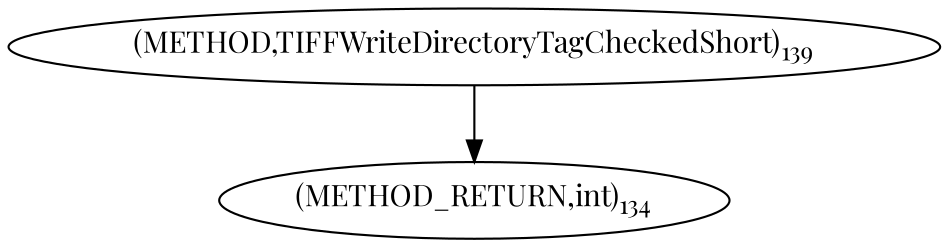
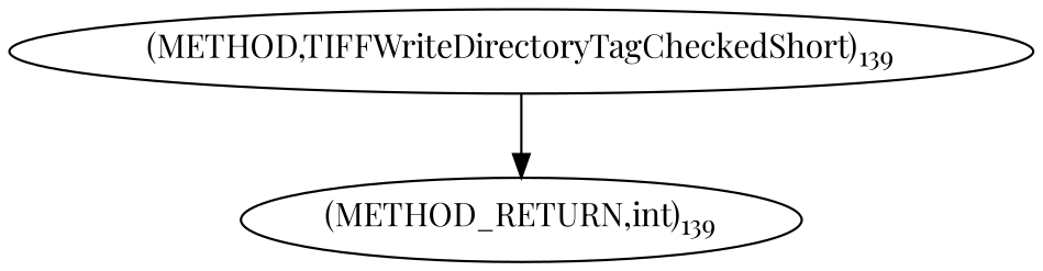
  digraph {
    fontname="Playfair Display"
    node [fontname="Playfair Display"]
    n1 [label=<(METHOD,TIFFWriteDirectoryTagCheckedShort)<SUB>139</SUB>>]
-   n2 [label=<(METHOD_RETURN,int)<SUB>134</SUB>>]
+   n2 [label=<(METHOD_RETURN,int)<SUB>139</SUB>>]
    n1 -> n2 [fontname="Playfair Display"]
  }
